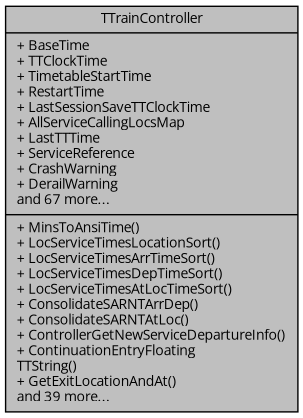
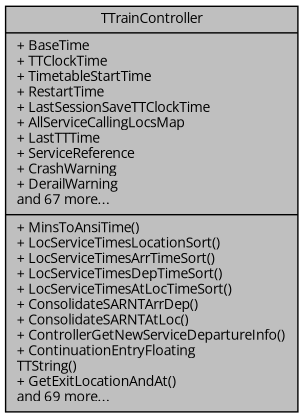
  digraph {
    fontname="Open Sans"
-   n1 [color=black fillcolor=grey75 fontcolor=black fontname="Open Sans" fontsize=10 height=0.2 label="{TTrainController\n|+ BaseTime\l+ TTClockTime\l+ TimetableStartTime\l+ RestartTime\l+ LastSessionSaveTTClockTime\l+ AllServiceCallingLocsMap\l+ LastTTTime\l+ ServiceReference\l+ CrashWarning\l+ DerailWarning\land 67 more...\l|+ MinsToAnsiTime()\l+ LocServiceTimesLocationSort()\l+ LocServiceTimesArrTimeSort()\l+ LocServiceTimesDepTimeSort()\l+ LocServiceTimesAtLocTimeSort()\l+ ConsolidateSARNTArrDep()\l+ ConsolidateSARNTAtLoc()\l+ ControllerGetNewServiceDepartureInfo()\l+ ContinuationEntryFloating\lTTString()\l+ GetExitLocationAndAt()\land 39 more...\l}" shape=record style=filled width=0.4]
+   n1 [color=black fillcolor=grey75 fontcolor=black fontname="Open Sans" fontsize=10 height=0.2 label="{TTrainController\n|+ BaseTime\l+ TTClockTime\l+ TimetableStartTime\l+ RestartTime\l+ LastSessionSaveTTClockTime\l+ AllServiceCallingLocsMap\l+ LastTTTime\l+ ServiceReference\l+ CrashWarning\l+ DerailWarning\land 67 more...\l|+ MinsToAnsiTime()\l+ LocServiceTimesLocationSort()\l+ LocServiceTimesArrTimeSort()\l+ LocServiceTimesDepTimeSort()\l+ LocServiceTimesAtLocTimeSort()\l+ ConsolidateSARNTArrDep()\l+ ConsolidateSARNTAtLoc()\l+ ControllerGetNewServiceDepartureInfo()\l+ ContinuationEntryFloating\lTTString()\l+ GetExitLocationAndAt()\land 69 more...\l}" shape=record style=filled width=0.4]
  }
